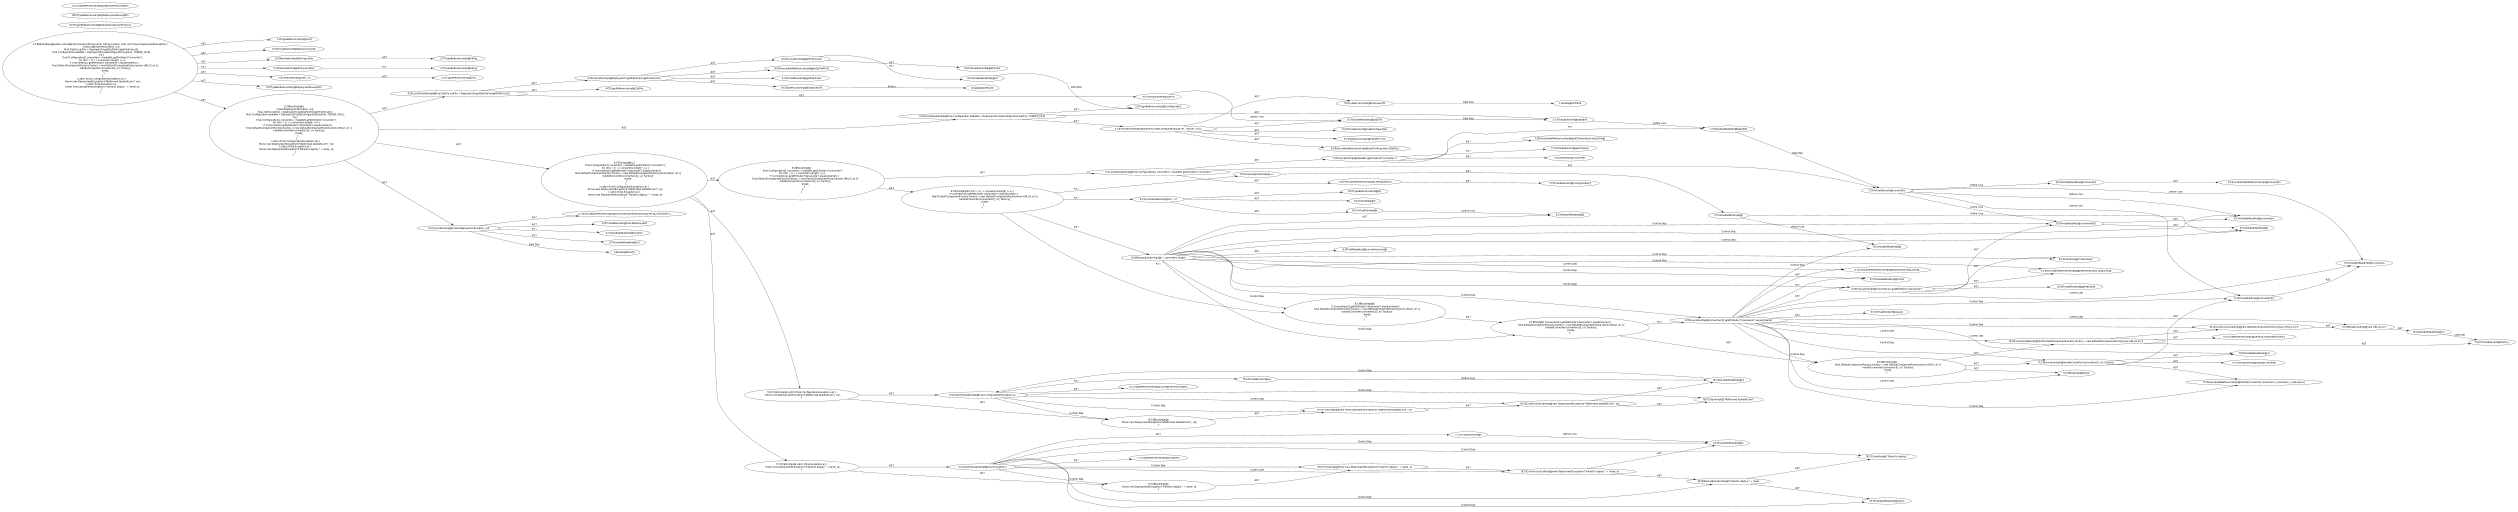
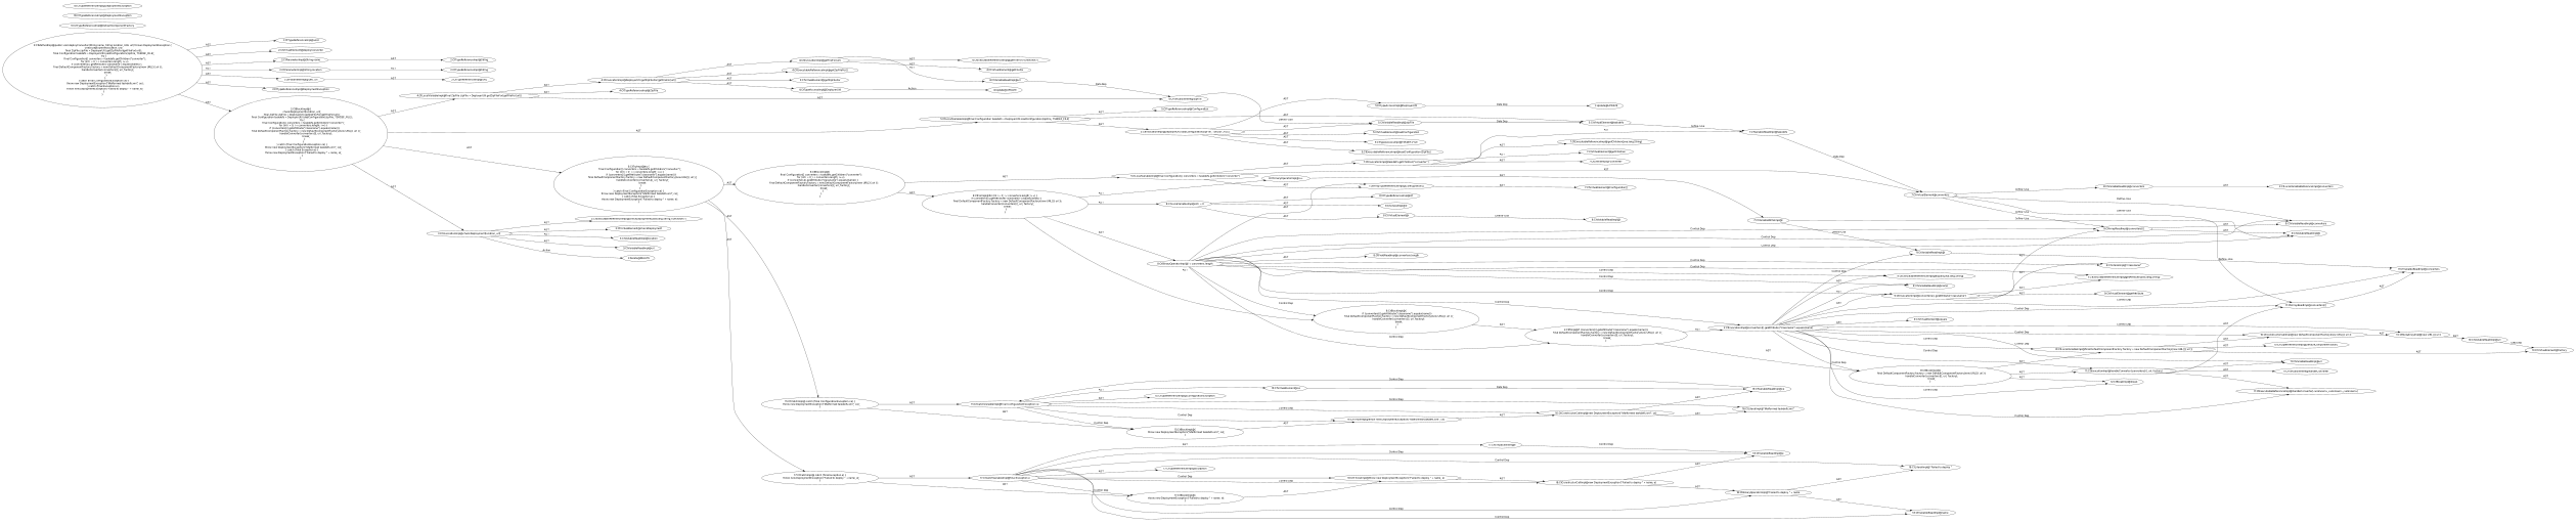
  digraph {
    fontname=Inter
    rankdir=LR
    node [fontname=Inter shape=ellipse]
    edge [fontname=Inter]
    n1 [label="2:CtTypeReferenceImpl@void"]
    n2 [label="2:CtVirtualElement@deployConverter"]
    n3 [label="2:CtParameterImpl@String name"]
    n4 [label="2:CtTypeReferenceImpl@String"]
    n5 [label="2:CtParameterImpl@String location"]
    n6 [label="2:CtTypeReferenceImpl@String"]
    n7 [label="2:CtParameterImpl@URL url"]
    n8 [label="2:CtTypeReferenceImpl@URL"]
    n9 [label="2:CtTypeReferenceImpl@DeploymentException"]
    n10 [label="3:CtExecutableReferenceImpl@checkDeployment(java.lang.String,<unknown>)"]
    n11 [label="3:CtVirtualElement@checkDeployment"]
    n12 [label="3:CtVariableReadImpl@location"]
    n13 [label="3:CtVariableReadImpl@url"]
    n14 [label="3:CtInvocationImpl@checkDeployment(location, url)"]
    n15 [label="3:Delete@DELETE"]
    n16 [label="4:CtTypeReferenceImpl@ZipFile"]
    n17 [label="4:CtExecutableReferenceImpl@getZipFileFor()"]
    n18 [label="4:CtVirtualElement@getZipFileFor"]
    n19 [label="4:CtTypeAccessImpl@DeployerUtil"]
    n20 [label="4:Update@UPDATE"]
+   n21 [label="4:CtExecutableReferenceImpl@getFileFor(<unknown>)"]
    n22 [label="4:CtVirtualElement@getFileFor"]
    n23 [label="4:CtVariableReadImpl@url"]
    n24 [label="4:CtVirtualElement@zipFile"]
    n25 [label="5:CtVariableReadImpl@zipFile"]
    n26 [label="4:CtInvocationImpl@getFileFor(url)"]
    n27 [label="4:CtInvocationImpl@DeployerUtil.getZipFileFor(getFileFor(url))"]
    n28 [label="5:CtVirtualElement@taskdefs"]
    n29 [label="4:CtLocalVariableImpl@final ZipFile zipFile = DeployerUtil.getZipFileFor(getFileFor(url))"]
    n30 [label="5:CtTypeReferenceImpl@Configuration"]
    n31 [label="5:CtExecutableReferenceImpl@loadConfiguration(ZipFile)"]
    n32 [label="5:CtVirtualElement@loadConfiguration"]
    n33 [label="5:CtTypeAccessImpl@DeployerUtil"]
    n34 [label="5:Update@UPDATE"]
    n35 [label="7:CtVariableReadImpl@taskdefs"]
    n36 [label="5:CtTypeAccessImpl@TSKDEF_FILE"]
    n37 [label="5:CtInvocationImpl@DeployerUtil.loadConfiguration(zipFile, TSKDEF_FILE)"]
    n38 [label="7:CtVirtualElement@converters"]
    n39 [label="5:CtLocalVariableImpl@final Configuration taskdefs = DeployerUtil.loadConfiguration(zipFile, TSKDEF_FILE)"]
    n40 [label="7:CtVirtualElement@Configuration[]"]
    n41 [label="7:CtArrayTypeReferenceImpl@Configuration[]"]
    n42 [label="7:CtExecutableReferenceImpl@getChildren(java.lang.String)"]
    n43 [label="7:CtVirtualElement@getChildren"]
    n44 [label="8:CtVariableReadImpl@converters"]
    n45 [label="9:CtVariableReadImpl@converters"]
    n46 [label="9:CtArrayReadImpl@converters[i]"]
    n47 [label="11:CtVariableReadImpl@converters"]
    n48 [label="11:CtArrayReadImpl@converters[i]"]
    n49 [label="7:CtLiteralImpl@\"converter\""]
    n50 [label="7:CtInvocationImpl@taskdefs.getChildren(\"converter\")"]
    n51 [label="8:CtLocalVariableReferenceImpl@converters"]
    n52 [label="9:CtVariableReadImpl@i"]
    n53 [label="7:CtLocalVariableImpl@final Configuration[] converters = taskdefs.getChildren(\"converter\")"]
    n54 [label="8:CtTypeReferenceImpl@int"]
    n55 [label="8:CtLiteralImpl@0"]
    n56 [label="8:CtVirtualElement@i"]
    n57 [label="8:CtVariableReadImpl@i"]
    n58 [label="8:CtLocalVariableImpl@int i = 0"]
    n59 [label="8:CtFieldReadImpl@converters.length"]
    n60 [label="8:CtBinaryOperatorImpl@i < converters.length"]
    n61 [label="9:CtExecutableReferenceImpl@equals(java.lang.String)"]
    n62 [label="9:CtExecutableReferenceImpl@getAttribute(java.lang.String)"]
    n63 [label="9:CtLiteralImpl@\"classname\""]
    n64 [label="9:CtInvocationImpl@converters[i].getAttribute(\"classname\")"]
    n65 [label="9:CtVariableReadImpl@name"]
    n66 [label="9:CtInvocationImpl@converters[i].getAttribute(\"classname\").equals(name)"]
    n67 [label="9:CtIfImpl@if (converters[i].getAttribute(\"classname\").equals(name)) \{\n    final DefaultComponentFactory factory = new DefaultComponentFactory(new URL[]\{ url \});\n    handleConverter(converters[i], url, factory);\n    break;\n\}"]
    n68 [label="8:CtBlockImpl@\{\n    if (converters[i].getAttribute(\"classname\").equals(name)) \{\n        final DefaultComponentFactory factory = new DefaultComponentFactory(new URL[]\{ url \});\n        handleConverter(converters[i], url, factory);\n        break;\n    \}\n\}"]
    n69 [label="9:CtVirtualElement@getAttribute"]
    n70 [label="11:CtVariableReadImpl@i"]
    n71 [label="9:CtVirtualElement@equals"]
    n72 [label="10:CtNewArrayImpl@new URL[]\{ url \}"]
    n73 [label="10:CtConstructorCallImpl@new DefaultComponentFactory(new URL[]\{ url \})"]
    n74 [label="10:CtLocalVariableImpl@final DefaultComponentFactory factory = new DefaultComponentFactory(new URL[]\{ url \})"]
    n75 [label="11:CtExecutableReferenceImpl@handleConverter(<unknown>,<unknown>,<unknown>)"]
    n76 [label="11:CtVariableReadImpl@url"]
    n77 [label="11:CtInvocationImpl@handleConverter(converters[i], url, factory)"]
    n78 [label="12:CtBreakImpl@break"]
    n79 [label="9:CtBlockImpl@\{\n    final DefaultComponentFactory factory = new DefaultComponentFactory(new URL[]\{ url \});\n    handleConverter(converters[i], url, factory);\n    break;\n\}"]
    n80 [label="7:CtVariableWriteImpl@i"]
    n81 [label="8:CtUnaryOperatorImpl@i++"]
    n82 [label="10:CtVariableReadImpl@url"]
    n83 [label="10:CtTypeReferenceImpl@DefaultComponentFactory"]
    n84 [label="10:CtVirtualElement@factory"]
    n85 [label="11:CtVirtualElement@handleConverter"]
    n86 [label="10:CtTypeReferenceImpl@DefaultComponentFactory"]
    n87 [label="8:CtForImpl@for (int i = 0; i < converters.length; i++) \{\n    if (converters[i].getAttribute(\"classname\").equals(name)) \{\n        final DefaultComponentFactory factory = new DefaultComponentFactory(new URL[]\{ url \});\n        handleConverter(converters[i], url, factory);\n        break;\n    \}\n\}"]
    n88 [label="6:CtBlockImpl@\{\n    final Configuration[] converters = taskdefs.getChildren(\"converter\");\n    for (int i = 0; i < converters.length; i++) \{\n        if (converters[i].getAttribute(\"classname\").equals(name)) \{\n            final DefaultComponentFactory factory = new DefaultComponentFactory(new URL[]\{ url \});\n            handleConverter(converters[i], url, factory);\n            break;\n        \}\n    \}\n\}"]
    n89 [label="15:CtVirtualElement@ce"]
    n90 [label="16:CtVariableReadImpl@ce"]
    n91 [label="15:CtCatchVariableImpl@final ConfigurationException ce"]
    n92 [label="15:CtTypeReferenceImpl@ConfigurationException"]
    n93 [label="16:CtLiteralImpl@\"Malformed taskdefs.xml\""]
    n94 [label="16:CtConstructorCallImpl@new DeploymentException(\"Malformed taskdefs.xml\", ce)"]
    n95 [label="16:CtThrowImpl@throw new DeploymentException(\"Malformed taskdefs.xml\", ce)"]
    n96 [label="15:CtBlockImpl@\{\n    throw new DeploymentException(\"Malformed taskdefs.xml\", ce);\n\}"]
    n97 [label="16:CtTypeReferenceImpl@DeploymentException"]
    n98 [label="15:CtCatchImpl@ catch (final ConfigurationException ce) \{\n    throw new DeploymentException(\"Malformed taskdefs.xml\", ce);\n\}"]
    n99 [label="17:CtVirtualElement@e"]
    n100 [label="18:CtVariableReadImpl@e"]
    n101 [label="17:CtTypeReferenceImpl@Exception"]
    n102 [label="17:CtCatchVariableImpl@final Exception e"]
    n103 [label="18:CtLiteralImpl@\"Failed to deploy \""]
    n104 [label="18:CtVariableReadImpl@name"]
    n105 [label="18:CtBinaryOperatorImpl@\"Failed to deploy \" + name"]
    n106 [label="18:CtConstructorCallImpl@new DeploymentException(\"Failed to deploy \" + name, e)"]
    n107 [label="18:CtThrowImpl@throw new DeploymentException(\"Failed to deploy \" + name, e)"]
    n108 [label="17:CtBlockImpl@\{\n    throw new DeploymentException(\"Failed to deploy \" + name, e);\n\}"]
    n109 [label="18:CtTypeReferenceImpl@DeploymentException"]
    n110 [label="17:CtCatchImpl@ catch (final Exception e) \{\n    throw new DeploymentException(\"Failed to deploy \" + name, e);\n\}"]
    n111 [label="6:CtTryImpl@try \{\n    final Configuration[] converters = taskdefs.getChildren(\"converter\");\n    for (int i = 0; i < converters.length; i++) \{\n        if (converters[i].getAttribute(\"classname\").equals(name)) \{\n            final DefaultComponentFactory factory = new DefaultComponentFactory(new URL[]\{ url \});\n            handleConverter(converters[i], url, factory);\n            break;\n        \}\n    \}\n\} catch (final ConfigurationException ce) \{\n    throw new DeploymentException(\"Malformed taskdefs.xml\", ce);\n\} catch (final Exception e) \{\n    throw new DeploymentException(\"Failed to deploy \" + name, e);\n\}"]
    n112 [label="2:CtBlockImpl@\{\n    checkDeployment(location, url);\n    final ZipFile zipFile = DeployerUtil.getZipFileFor(getFileFor(url));\n    final Configuration taskdefs = DeployerUtil.loadConfiguration(zipFile, TSKDEF_FILE);\n    try \{\n        final Configuration[] converters = taskdefs.getChildren(\"converter\");\n        for (int i = 0; i < converters.length; i++) \{\n            if (converters[i].getAttribute(\"classname\").equals(name)) \{\n                final DefaultComponentFactory factory = new DefaultComponentFactory(new URL[]\{ url \});\n                handleConverter(converters[i], url, factory);\n                break;\n            \}\n        \}\n    \} catch (final ConfigurationException ce) \{\n        throw new DeploymentException(\"Malformed taskdefs.xml\", ce);\n    \} catch (final Exception e) \{\n        throw new DeploymentException(\"Failed to deploy \" + name, e);\n    \}\n\}"]
    n113 [label="2:CtMethodImpl@public void deployConverter(String name, String location, URL url) throws DeploymentException \{\n    checkDeployment(location, url);\n    final ZipFile zipFile = DeployerUtil.getZipFileFor(getFileFor(url));\n    final Configuration taskdefs = DeployerUtil.loadConfiguration(zipFile, TSKDEF_FILE);\n    try \{\n        final Configuration[] converters = taskdefs.getChildren(\"converter\");\n        for (int i = 0; i < converters.length; i++) \{\n            if (converters[i].getAttribute(\"classname\").equals(name)) \{\n                final DefaultComponentFactory factory = new DefaultComponentFactory(new URL[]\{ url \});\n                handleConverter(converters[i], url, factory);\n                break;\n            \}\n        \}\n    \} catch (final ConfigurationException ce) \{\n        throw new DeploymentException(\"Malformed taskdefs.xml\", ce);\n    \} catch (final Exception e) \{\n        throw new DeploymentException(\"Failed to deploy \" + name, e);\n    \}\n\}"]
    n3 -> n4 [label=AST]
    n5 -> n6 [label=AST]
    n7 -> n8 [label=AST]
    n14 -> n10 [label=AST]
    n14 -> n11 [label=AST]
    n14 -> n12 [label=AST]
    n14 -> n13 [label=AST]
-   n14 -> n15 [label="Data Dep"]
+   n14 -> n15 [label=Action]
    n19 -> n20 [label=Action]
-   n23 -> n30 [label="Data Dep"]
+   n23 -> n24 [label="Data Dep"]
    n24 -> n25 [label="Define-Use"]
    n25 -> n28 [label="Data Dep"]
+   n26 -> n21 [label=AST]
    n26 -> n22 [label=AST]
    n26 -> n23 [label=AST]
    n27 -> n17 [label=AST]
    n27 -> n18 [label=AST]
    n27 -> n19 [label=AST]
    n27 -> n26 [label=AST]
    n28 -> n35 [label="Define-Use"]
    n29 -> n16 [label=AST]
    n29 -> n24 [label=AST]
    n29 -> n27 [label=AST]
    n33 -> n34 [label="Data Dep"]
    n35 -> n38 [label="Data Dep"]
    n37 -> n25 [label=AST]
    n37 -> n31 [label=AST]
    n37 -> n32 [label=AST]
    n37 -> n33 [label=AST]
    n37 -> n36 [label=AST]
    n38 -> n44 [label="Define-Use"]
    n38 -> n45 [label="Define-Use"]
    n38 -> n46 [label="Define-Use"]
-   n38 -> n47 [label="Define-Use"]
+   n70 -> n47 [label="Define-Use"]
    n38 -> n48 [label="Define-Use"]
    n39 -> n28 [label=AST]
    n39 -> n30 [label=AST]
    n39 -> n37 [label=AST]
    n41 -> n40 [label=AST]
    n44 -> n51 [label=AST]
    n46 -> n45 [label=AST]
    n46 -> n52 [label=AST]
    n48 -> n47 [label=AST]
    n50 -> n35 [label=AST]
    n50 -> n42 [label=AST]
    n50 -> n43 [label=AST]
    n50 -> n49 [label=AST]
    n53 -> n38 [label=AST]
    n53 -> n41 [label=AST]
    n53 -> n50 [label=AST]
    n56 -> n57 [label="Define-Use"]
    n58 -> n54 [label=AST]
    n58 -> n55 [label=AST]
    n58 -> n56 [label=AST]
    n60 -> n45 [label="Control Dep"]
    n60 -> n46 [label="Control Dep"]
    n60 -> n52 [label="Control Dep"]
-   n60 -> n57 [label=AST]
+   n60 -> n41 [label=AST]
    n60 -> n59 [label=AST]
    n60 -> n61 [label="Control Dep"]
    n60 -> n62 [label="Control Dep"]
    n60 -> n63 [label="Control Dep"]
    n60 -> n64 [label="Control Dep"]
    n60 -> n65 [label="Control Dep"]
    n60 -> n66 [label="Control Dep"]
    n60 -> n67 [label="Control Dep"]
    n60 -> n68 [label="Control Dep"]
    n64 -> n46 [label=AST]
    n64 -> n62 [label=AST]
    n64 -> n63 [label=AST]
    n64 -> n69 [label=AST]
    n66 -> n47 [label="Control Dep"]
    n66 -> n48 [label="Control Dep"]
    n66 -> n61 [label=AST]
    n66 -> n64 [label=AST]
    n66 -> n65 [label=AST]
    n66 -> n70 [label="Control Dep"]
    n66 -> n71 [label=AST]
    n66 -> n72 [label="Control Dep"]
    n66 -> n73 [label="Control Dep"]
    n66 -> n74 [label="Control Dep"]
    n66 -> n75 [label="Control Dep"]
    n66 -> n76 [label="Control Dep"]
    n66 -> n77 [label="Control Dep"]
    n66 -> n78 [label="Control Dep"]
    n66 -> n79 [label="Control Dep"]
    n67 -> n66 [label=AST]
    n67 -> n79 [label=AST]
    n68 -> n67 [label=AST]
    n72 -> n82 [label=AST]
    n73 -> n72 [label=AST]
    n74 -> n73 [label=AST]
    n74 -> n83 [label=AST]
    n74 -> n84 [label=AST]
    n77 -> n48 [label=AST]
    n77 -> n75 [label=AST]
    n77 -> n76 [label=AST]
    n77 -> n85 [label=AST]
    n79 -> n74 [label=AST]
    n79 -> n77 [label=AST]
    n79 -> n78 [label=AST]
    n80 -> n52 [label="Define-Use"]
    n80 -> n70 [label="Define-Use"]
    n81 -> n80 [label=AST]
    n82 -> n84 [label="Data Dep"]
    n87 -> n58 [label=AST]
    n87 -> n60 [label=AST]
    n87 -> n68 [label=AST]
    n87 -> n81 [label=AST]
    n88 -> n53 [label=AST]
    n88 -> n87 [label=AST]
-   n89 -> n90 [label="Define-Use"]
+   n89 -> n90 [label="Data Dep"]
    n90 -> n91 [label="Control Dep"]
    n91 -> n89 [label=AST]
    n91 -> n92 [label=AST]
    n91 -> n93 [label="Control Dep"]
    n91 -> n94 [label="Control Dep"]
    n91 -> n95 [label="Control Dep"]
    n91 -> n96 [label="Control Dep"]
    n94 -> n90 [label=AST]
    n94 -> n93 [label=AST]
    n95 -> n94 [label=AST]
    n96 -> n95 [label=AST]
    n98 -> n91 [label=AST]
    n98 -> n96 [label=AST]
-   n99 -> n100 [label="Define-Use"]
+   n99 -> n100 [label="Control Dep"]
    n102 -> n99 [label=AST]
    n102 -> n100 [label="Control Dep"]
    n102 -> n101 [label=AST]
    n102 -> n103 [label="Control Dep"]
    n102 -> n104 [label="Control Dep"]
    n102 -> n105 [label="Control Dep"]
    n102 -> n106 [label="Control Dep"]
    n102 -> n107 [label="Control Dep"]
    n102 -> n108 [label="Control Dep"]
    n105 -> n103 [label=AST]
    n105 -> n104 [label=AST]
    n106 -> n100 [label=AST]
    n106 -> n105 [label=AST]
    n107 -> n106 [label=AST]
    n108 -> n107 [label=AST]
    n110 -> n102 [label=AST]
    n110 -> n108 [label=AST]
    n111 -> n88 [label=AST]
    n111 -> n98 [label=AST]
    n111 -> n110 [label=AST]
    n112 -> n14 [label=AST]
    n112 -> n29 [label=AST]
    n112 -> n39 [label=AST]
    n112 -> n111 [label=AST]
    n113 -> n1 [label=AST]
    n113 -> n2 [label=AST]
    n113 -> n3 [label=AST]
    n113 -> n5 [label=AST]
    n113 -> n7 [label=AST]
    n113 -> n9 [label=AST]
    n113 -> n112 [label=AST]
  }
